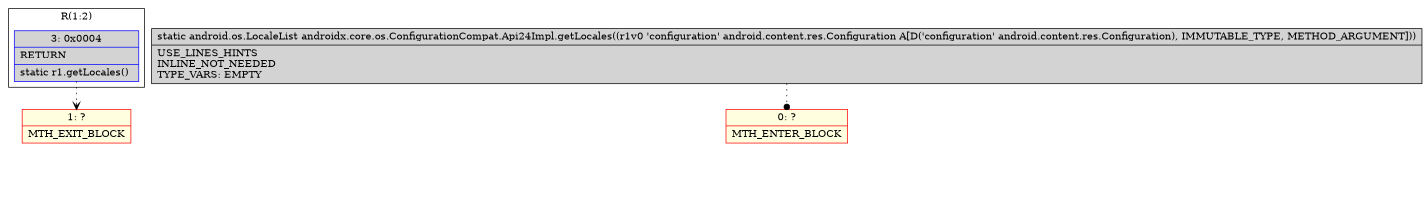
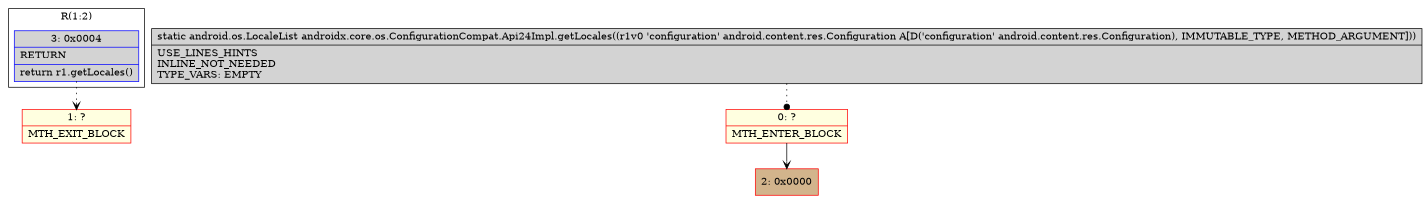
  digraph {
    node [color=red fillcolor=lightgrey shape=record style=filled]
    edge [arrowhead=vee style=dotted]
-   n1 [color=blue label="{3\:\ 0x0004|RETURN\l|static r1.getLocales()\l}"]
+   n1 [color=blue label="{3\:\ 0x0004|RETURN\l|return r1.getLocales()\l}"]
    n2 [fillcolor=lightyellow label="{1\:\ ?|MTH_EXIT_BLOCK\l}"]
    n3 [fillcolor=lightyellow label="{0\:\ ?|MTH_ENTER_BLOCK\l}"]
+   n4 [fillcolor=tan label="{2\:\ 0x0000}"]
    n5 [label="{static android.os.LocaleList androidx.core.os.ConfigurationCompat.Api24Impl.getLocales((r1v0 'configuration' android.content.res.Configuration A[D('configuration' android.content.res.Configuration), IMMUTABLE_TYPE, METHOD_ARGUMENT]))  | USE_LINES_HINTS\lINLINE_NOT_NEEDED\lTYPE_VARS: EMPTY\l}" color=""]
    subgraph cluster_1 {
      label="R(1:2)"
      n1
    }
    n1 -> n2
+   n3 -> n4 [style=solid]
    n5 -> n3 [arrowhead=dot]
  }
